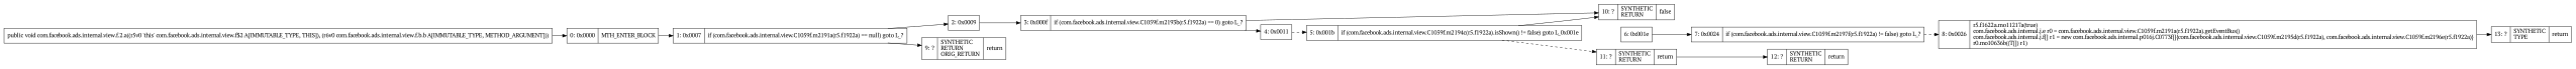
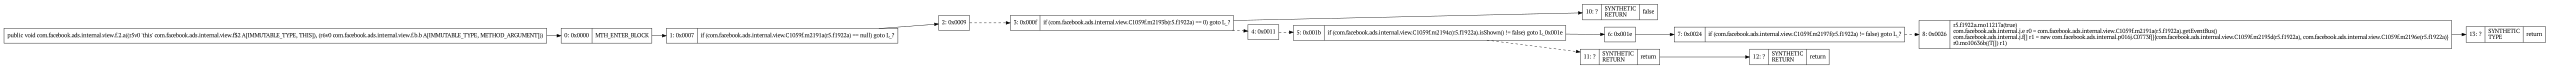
  digraph {
    fontname="PT Serif"
    rankdir=LR
    node [fontname="PT Serif" shape=record]
    edge [fontname="PT Serif"]
    n1 [label="{0\:\ 0x0000|MTH_ENTER_BLOCK\l}"]
    n2 [label="{1\:\ 0x0007|if (com.facebook.ads.internal.view.C1059f.m2191a(r5.f1922a) == null) goto L_?\l}"]
    n3 [label="{2\:\ 0x0009}"]
-   n4 [label="{9\:\ ?|SYNTHETIC\lRETURN\lORIG_RETURN\l|return\l}"]
    n5 [label="{3\:\ 0x000f|if (com.facebook.ads.internal.view.C1059f.m2193b(r5.f1922a) == 0) goto L_?\l}"]
    n6 [label="{4\:\ 0x0011}"]
    n7 [label="{10\:\ ?|SYNTHETIC\lRETURN\l|false\l}"]
    n8 [label="{5\:\ 0x001b|if (com.facebook.ads.internal.view.C1059f.m2194c(r5.f1922a).isShown() != false) goto L_0x001e\l}"]
    n9 [label="{6\:\ 0x001e}"]
    n10 [label="{11\:\ ?|SYNTHETIC\lRETURN\l|return\l}"]
    n11 [label="{7\:\ 0x0024|if (com.facebook.ads.internal.view.C1059f.m2197f(r5.f1922a) != false) goto L_?\l}"]
    n12 [label="{12\:\ ?|SYNTHETIC\lRETURN\l|return\l}"]
-   n13 [label="{8\:\ 0x0026|r5.f1622a.mo11217a(true)\lcom.facebook.ads.internal.j.e r0 = com.facebook.ads.internal.view.C1059f.m2191a(r5.f1922a).getEventBus()\lcom.facebook.ads.internal.j.f[] r1 = new com.facebook.ads.internal.p016j.C0773f[]\{com.facebook.ads.internal.view.C1059f.m2195d(r5.f1922a), com.facebook.ads.internal.view.C1059f.m2196e(r5.f1922a)\}\lr0.mo10636b((T[]) r1)\l}"]
+   n13 [label="{8\:\ 0x0026|r5.f1922a.mo11217a(true)\lcom.facebook.ads.internal.j.e r0 = com.facebook.ads.internal.view.C1059f.m2191a(r5.f1922a).getEventBus()\lcom.facebook.ads.internal.j.f[] r1 = new com.facebook.ads.internal.p016j.C0773f[]\{com.facebook.ads.internal.view.C1059f.m2195d(r5.f1922a), com.facebook.ads.internal.view.C1059f.m2196e(r5.f1922a)\}\lr0.mo10636b((T[]) r1)\l}"]
    n14 [label="{13\:\ ?|SYNTHETIC\lTYPE\l|return\l}"]
    n15 [label="{public void com.facebook.ads.internal.view.f.2.a((r5v0 'this' com.facebook.ads.internal.view.f$2 A[IMMUTABLE_TYPE, THIS]), (r6v0 com.facebook.ads.internal.view.f.b.b A[IMMUTABLE_TYPE, METHOD_ARGUMENT])) }"]
    n1 -> n2
    n2 -> n3 [style=solid]
-   n2 -> n4
-   n3 -> n5
-   n5 -> n6 [style=solid]
+   n3 -> n5 [style=dashed]
+   n5 -> n6 [style=dashed]
    n5 -> n7
    n6 -> n8 [style=dashed]
-   n8 -> n7
+   n8 -> n9
    n8 -> n10 [style=dashed]
    n9 -> n11
    n10 -> n12
    n11 -> n13 [style=dashed]
    n13 -> n14
    n15 -> n1
  }
